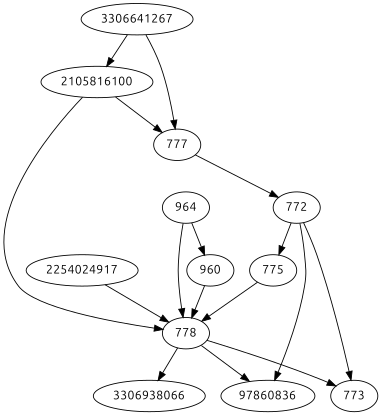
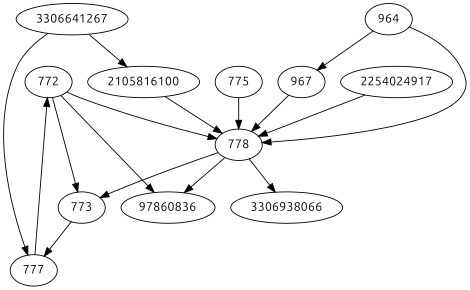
  strict digraph {
    fontname=Ubuntu
    node [fontname=Ubuntu]
    edge [fontname=Ubuntu]
    n1 [label=772]
    773
    97860836
    778
    777
    n6 [label=3306938066]
    964
-   967 [label=960]
+   967
    2105816100
    775
    3306641267
    2254024917
    n1 -> 773
    n1 -> 97860836
-   n1 -> 775
-   2105816100 -> 777
+   n1 -> 778
+   773 -> 777
    778 -> 773
    778 -> 97860836
    778 -> n6
    777 -> n1
    964 -> 778
    964 -> 967
    967 -> 778
    2105816100 -> 778
    775 -> 778
    3306641267 -> 777
    3306641267 -> 2105816100
    2254024917 -> 778
  }
